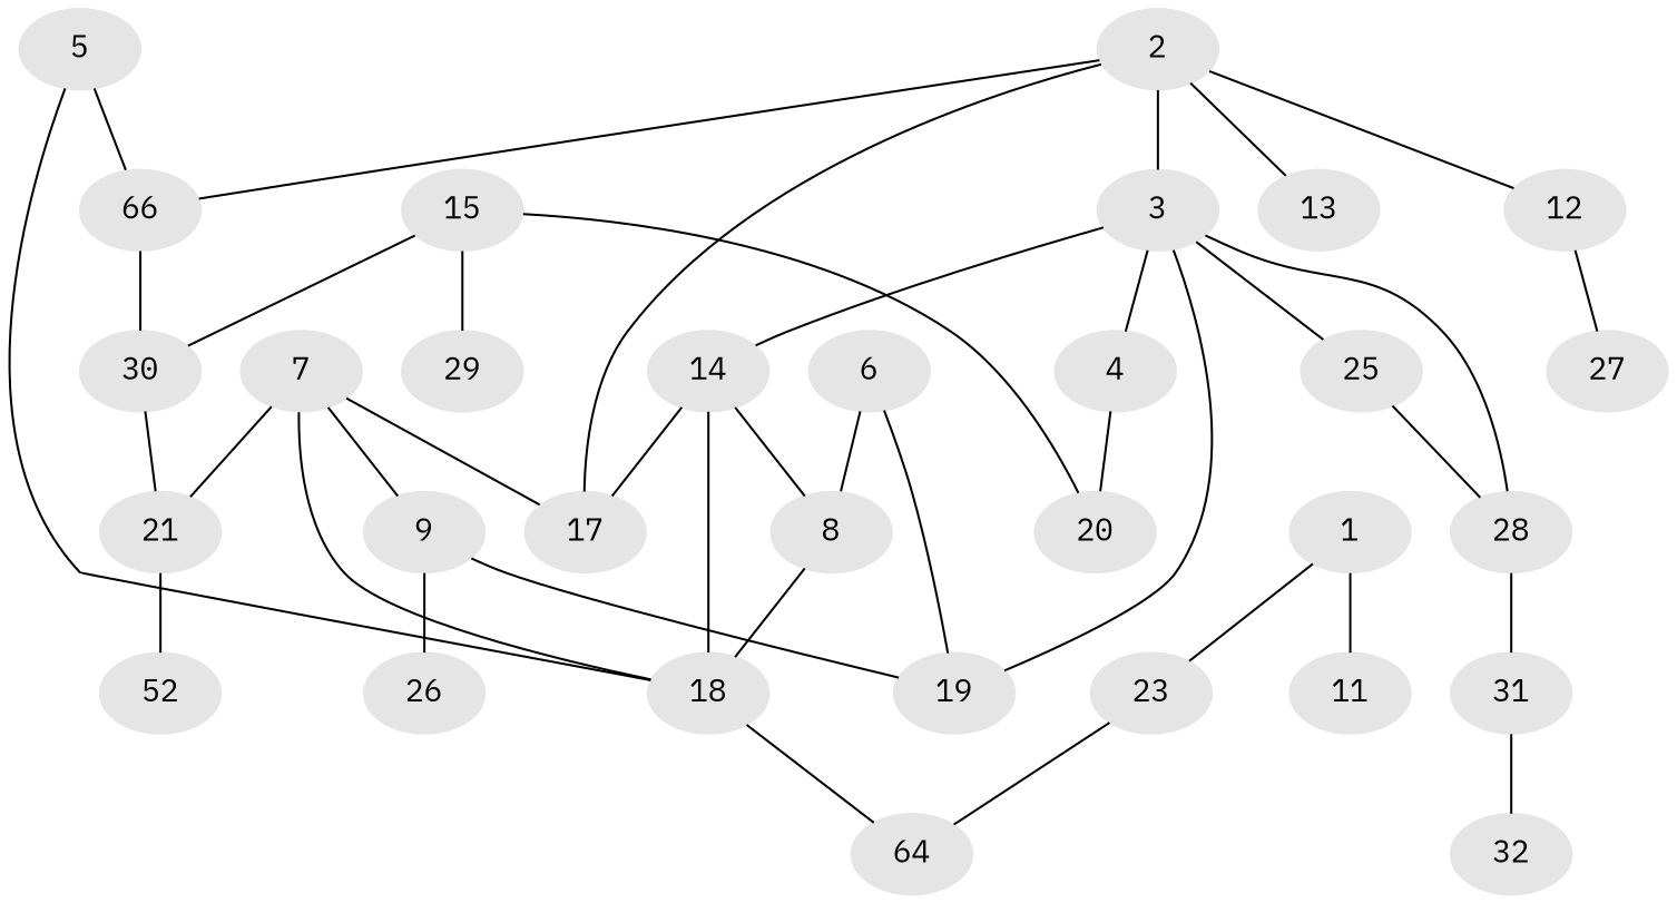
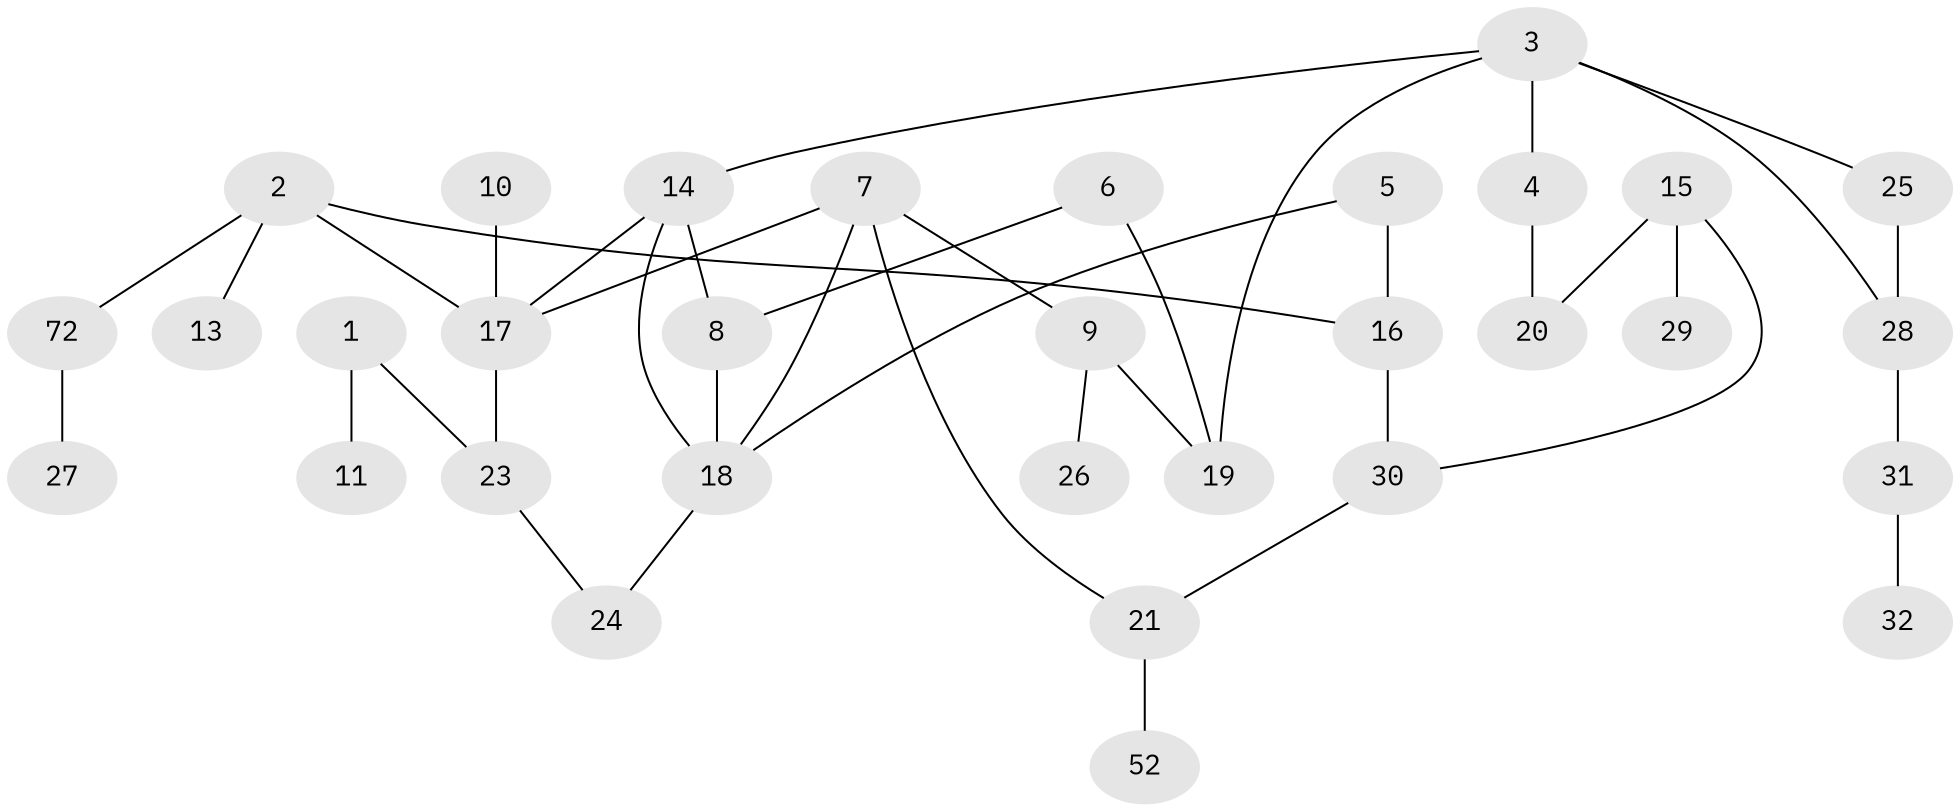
  graph {
    fontname="IBM Plex Mono"
    node [color=gray90 fontname="IBM Plex Mono" style=filled]
    edge [fontname="IBM Plex Mono" weight=1.0]
    1
    11
    23
-   24 [label=64]
+   24
    2
    3
-   12
+   12 [label=72]
    13
-   16 [label=66]
+   16
    17
    4
    14
    19
    25
    28
    27
    30
    20
    18
    8
    31
    5
    6
    7
    9
    21
    26
    n28 [label=52]
+   10
    15
    29
    32
    1 -- 11
    1 -- 23
    23 -- 24
-   2 -- 3
    2 -- 12
    2 -- 13
    2 -- 16
    2 -- 17
    3 -- 4
    3 -- 14
    3 -- 19
    3 -- 25
    3 -- 28
    12 -- 27
    16 -- 30
+   17 -- 23
    4 -- 20
    14 -- 17
    14 -- 18
    14 -- 8
    25 -- 28
    28 -- 31
    30 -- 21
    18 -- 24
    8 -- 18
    31 -- 32
    5 -- 16
    5 -- 18
    6 -- 19
    6 -- 8
    7 -- 17
    7 -- 18
    7 -- 9
    7 -- 21
    9 -- 19
    9 -- 26
    21 -- n28
+   10 -- 17
    15 -- 30
    15 -- 20
    15 -- 29
  }
